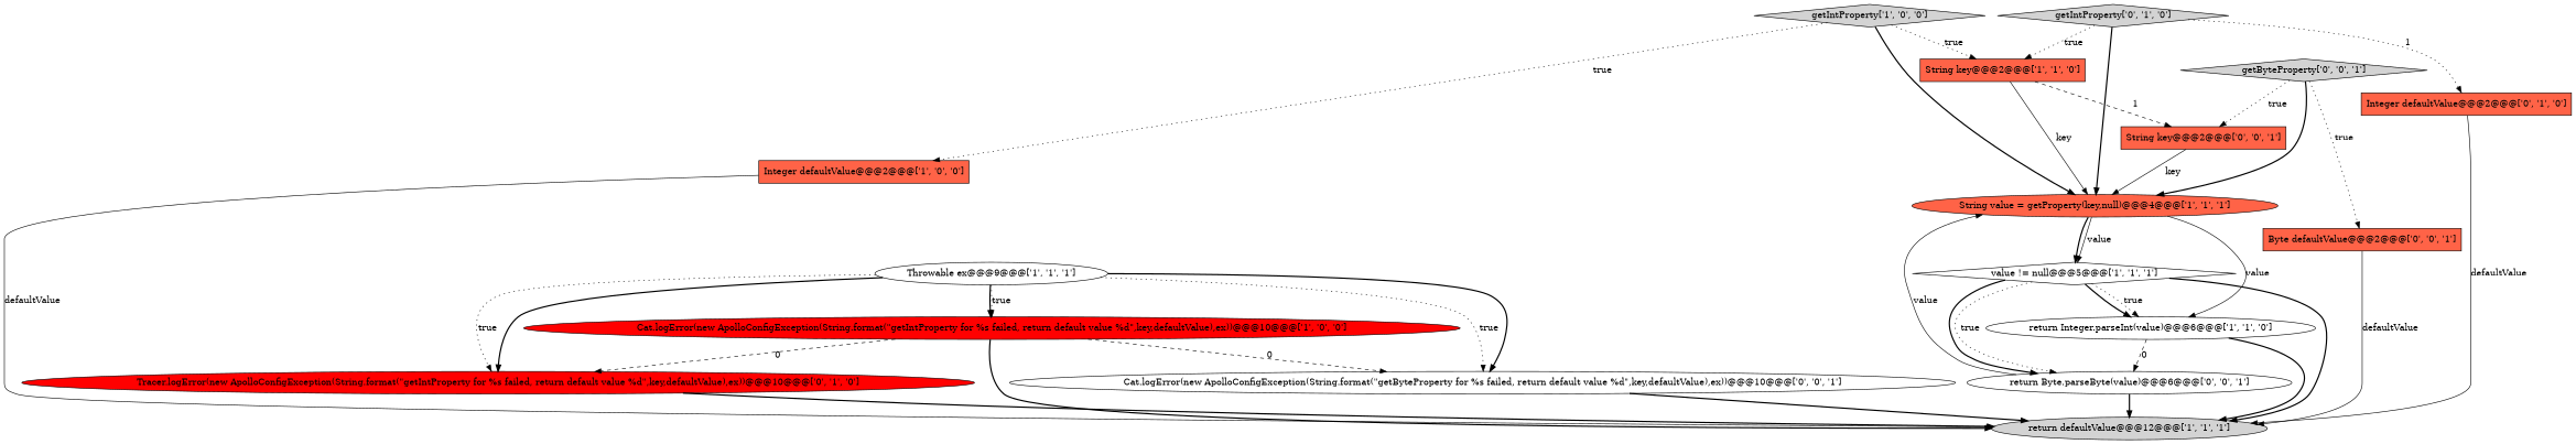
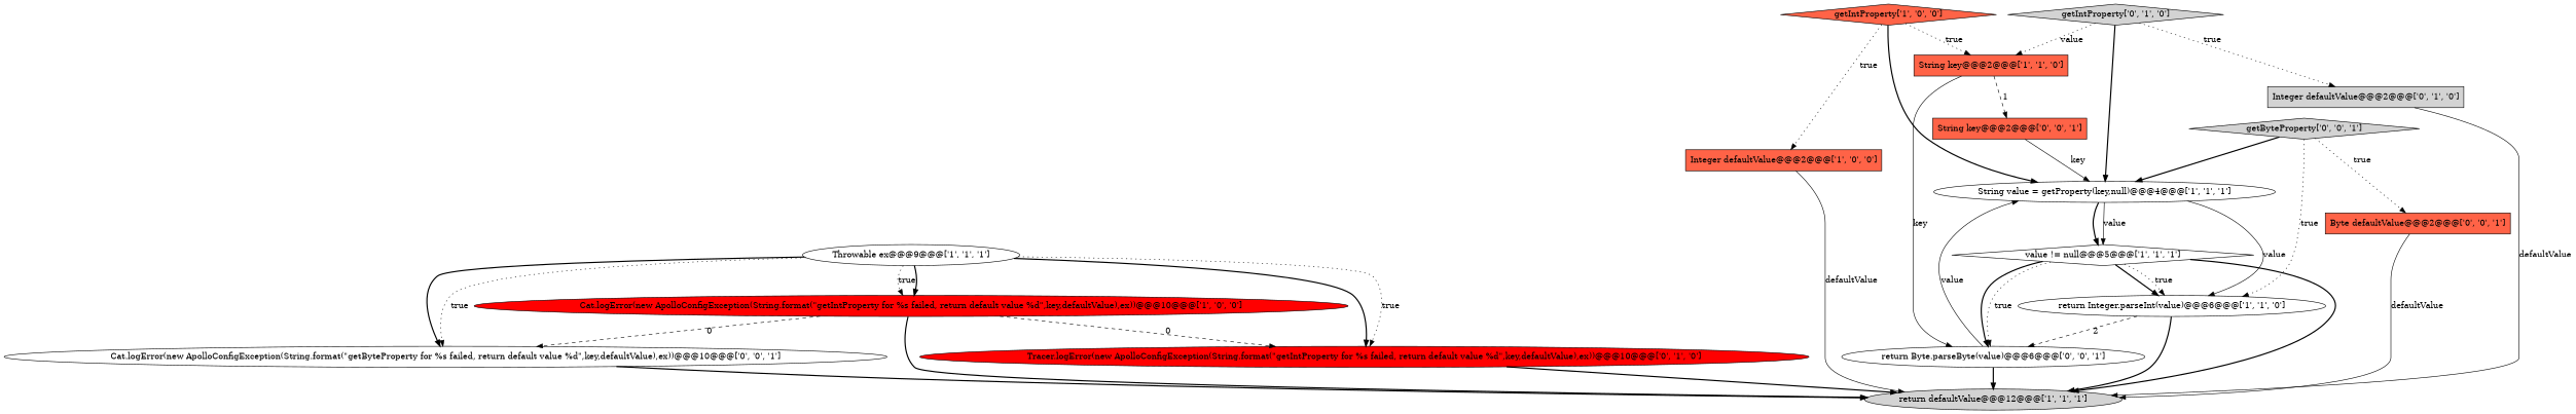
  digraph {
    node [fillcolor=white shape=ellipse style=filled]
    edge [style=bold]
-   n1 [fillcolor=tomato label="Integer defaultValue@@@2@@@['0', '1', '0']" shape=box]
+   n1 [fillcolor=lightgray label="Integer defaultValue@@@2@@@['0', '1', '0']" shape=box]
    n2 [fillcolor=lightgray label="return defaultValue@@@12@@@['1', '1', '1']"]
    n3 [label="Throwable ex@@@9@@@['1', '1', '1']"]
    n4 [fillcolor=red label="Cat.logError(new ApolloConfigException(String.format(\"getIntProperty for %s failed, return default value %d\",key,defaultValue),ex))@@@10@@@['1', '0', '0']"]
    n5 [label="Cat.logError(new ApolloConfigException(String.format(\"getByteProperty for %s failed, return default value %d\",key,defaultValue),ex))@@@10@@@['0', '0', '1']"]
    n6 [fillcolor=red label="Tracer.logError(new ApolloConfigException(String.format(\"getIntProperty for %s failed, return default value %d\",key,defaultValue),ex))@@@10@@@['0', '1', '0']"]
-   n7 [fillcolor=lightgray label="getIntProperty['1', '0', '0']" shape=diamond]
-   n8 [fillcolor=tomato label="String value = getProperty(key,null)@@@4@@@['1', '1', '1']"]
+   n7 [fillcolor=tomato label="getIntProperty['1', '0', '0']" shape=diamond]
+   n8 [label="String value = getProperty(key,null)@@@4@@@['1', '1', '1']"]
    n9 [fillcolor=tomato label="String key@@@2@@@['1', '1', '0']" shape=box]
    n10 [fillcolor=tomato label="Integer defaultValue@@@2@@@['1', '0', '0']" shape=box]
    n11 [label="value != null@@@5@@@['1', '1', '1']" shape=diamond]
    n12 [label="return Integer.parseInt(value)@@@6@@@['1', '1', '0']"]
    n13 [fillcolor=tomato label="String key@@@2@@@['0', '0', '1']" shape=box]
    n14 [label="return Byte.parseByte(value)@@@6@@@['0', '0', '1']"]
    n15 [fillcolor=tomato label="Byte defaultValue@@@2@@@['0', '0', '1']" shape=box]
    n16 [fillcolor=lightgray label="getIntProperty['0', '1', '0']" shape=diamond]
    n17 [fillcolor=lightgray label="getByteProperty['0', '0', '1']" shape=diamond]
    n1 -> n2 [label=defaultValue style=solid]
    n3 -> n4 [label=true style=dotted]
    n3 -> n4
    n3 -> n5
    n3 -> n5 [label=true style=dotted]
    n3 -> n6 [label=true style=dotted]
    n3 -> n6
    n4 -> n2
    n4 -> n5 [label=0 style=dashed]
    n4 -> n6 [label=0 style=dashed]
    n5 -> n2
    n6 -> n2
    n7 -> n8
    n7 -> n9 [label=true style=dotted]
    n7 -> n10 [label=true style=dotted]
    n8 -> n11
    n8 -> n11 [label=value style=solid]
    n8 -> n12 [label=value style=solid]
-   n9 -> n8 [label=key style=solid]
+   n9 -> n14 [label=key style=solid]
    n9 -> n13 [label=1 style=dashed]
    n10 -> n2 [label=defaultValue style=solid]
    n11 -> n2
    n11 -> n12
    n11 -> n12 [label=true style=dotted]
    n11 -> n14 [label=true style=dotted]
    n11 -> n14
    n12 -> n2
-   n12 -> n14 [label=0 style=dashed]
+   n12 -> n14 [label=2 style=dashed]
    n13 -> n8 [label=key style=solid]
    n14 -> n2
    n14 -> n8 [label=value style=solid]
    n15 -> n2 [label=defaultValue style=solid]
-   n16 -> n1 [label=1 style=dotted]
+   n16 -> n1 [label=true style=dotted]
    n16 -> n8
-   n16 -> n9 [label=true style=dotted]
+   n16 -> n9 [label=value style=dotted]
    n17 -> n8
-   n17 -> n13 [label=true style=dotted]
+   n17 -> n12 [label=true style=dotted]
    n17 -> n15 [label=true style=dotted]
  }
